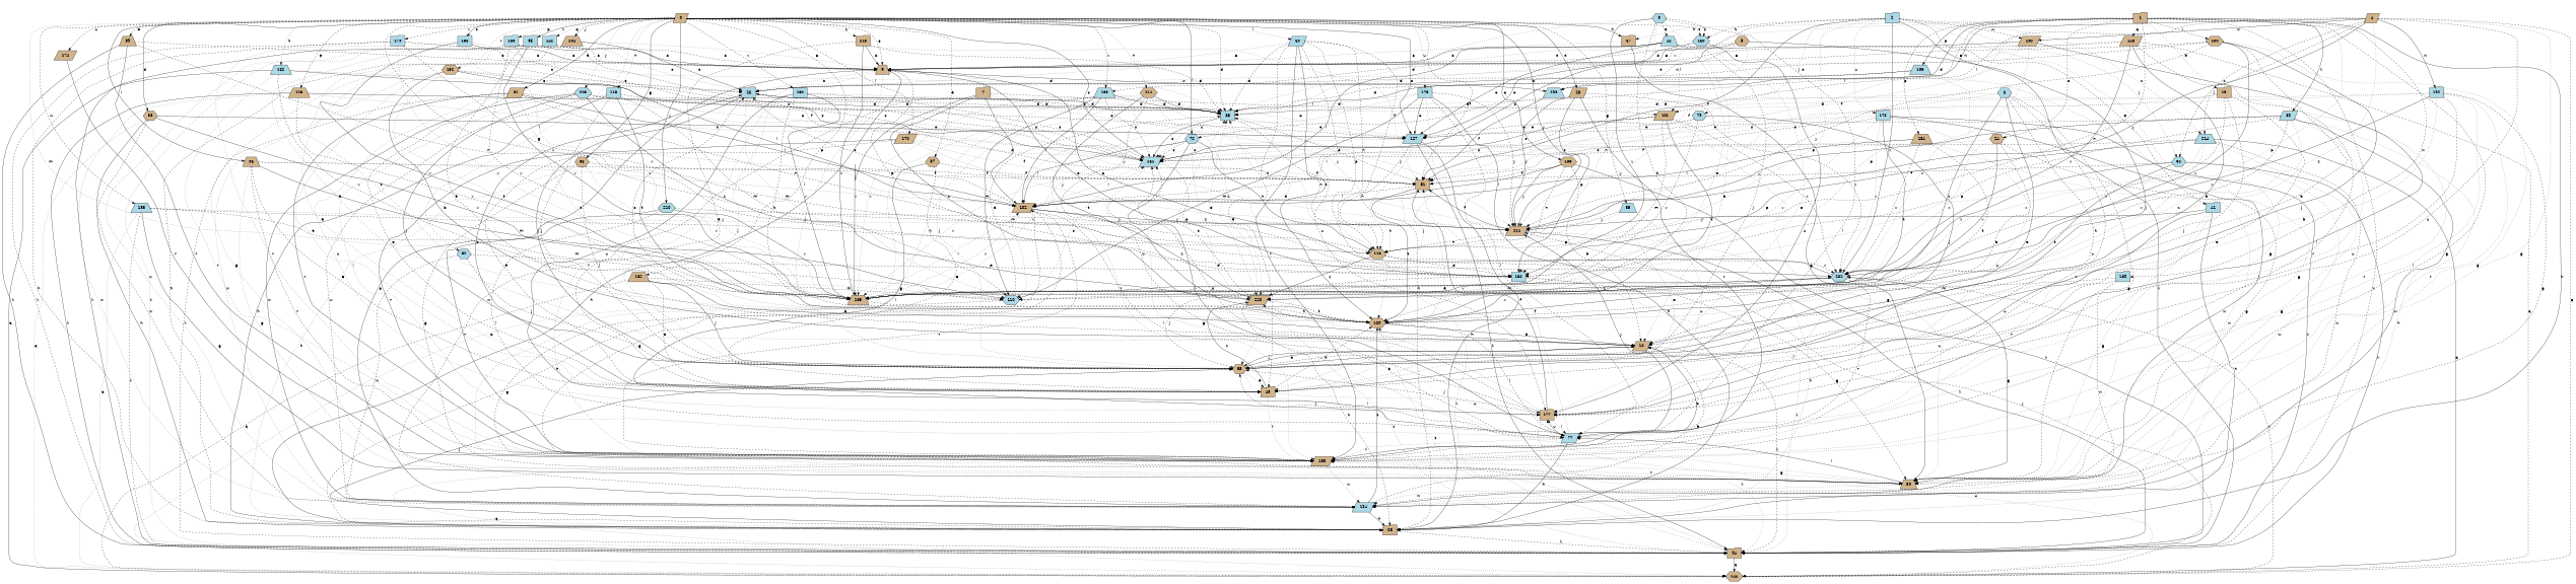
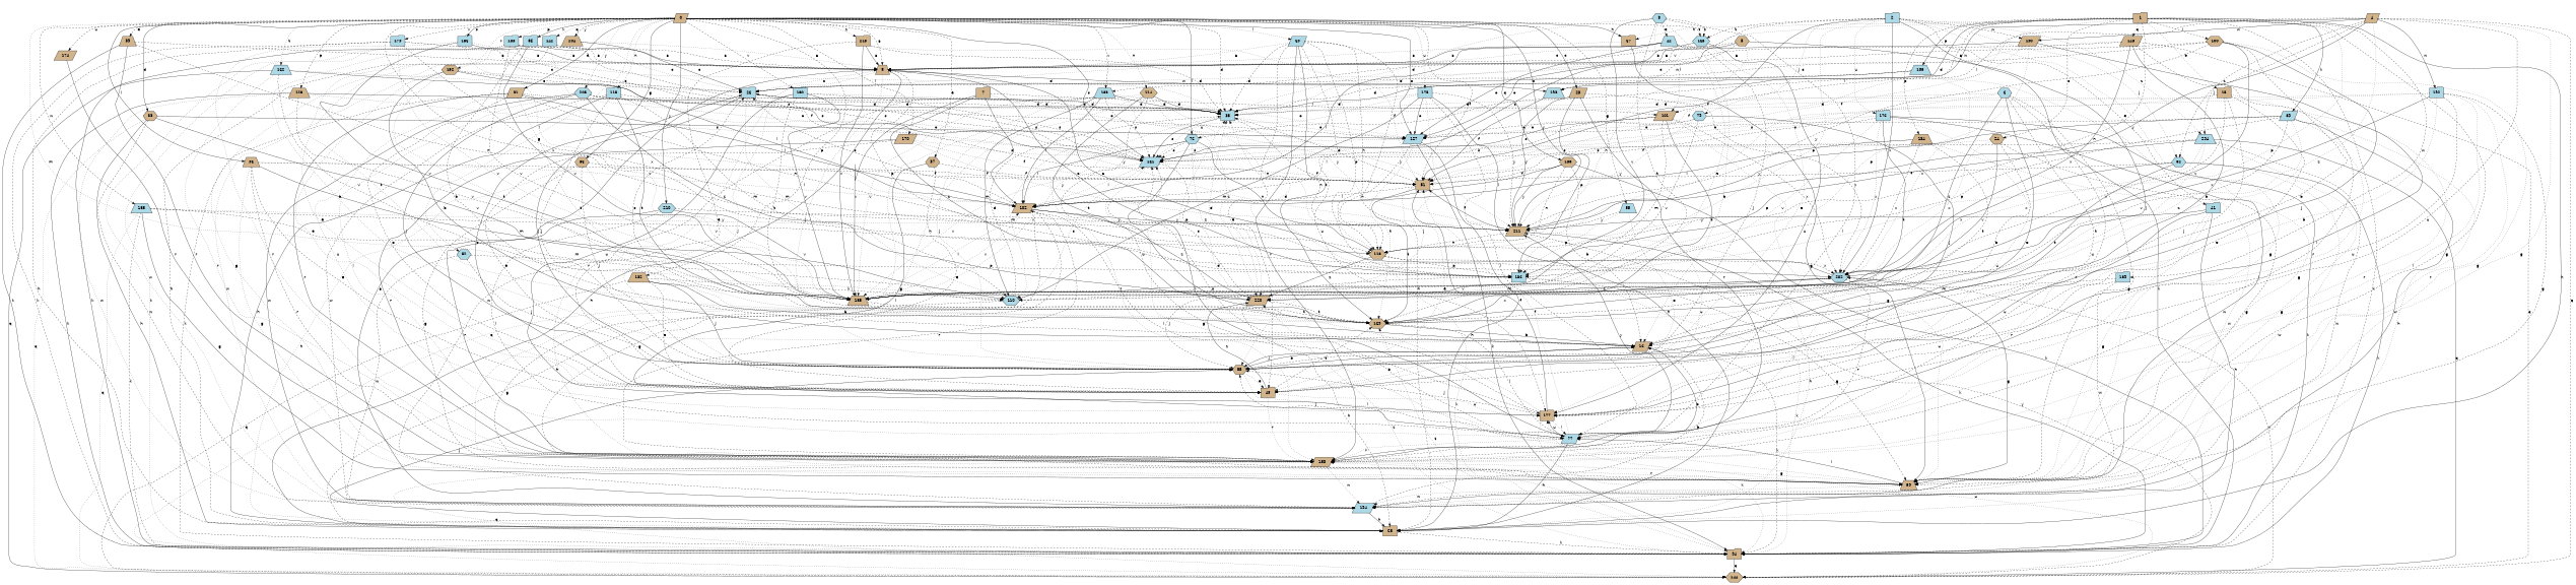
  strict digraph {
    fontname="DejaVu Sans"
    node [fillcolor=tan fontname="DejaVu Sans" shape=folder style=filled]
    edge [fontname="DejaVu Sans" style=dashed]
    0 [shape=parallelogram]
    8 [shape=trapezium]
    23 [shape=parallelogram]
    31 [shape=parallelogram]
    33 [shape=hexagon]
    35 [fillcolor=lightblue]
    37 [shape=hexagon]
    39 [shape=trapezium]
    51
    52 [fillcolor=lightblue shape=hexagon]
    55 [fillcolor=lightblue shape=trapezium]
    56 [shape=hexagon]
    67
    69 [fillcolor=lightblue shape=parallelogram]
    76 [fillcolor=lightblue shape=hexagon]
    86 [fillcolor=lightblue]
    96 [shape=trapezium]
    110 [fillcolor=lightblue shape=hexagon]
    114 [shape=hexagon]
    115 [fillcolor=lightblue]
    127 [fillcolor=lightblue shape=parallelogram]
    128 [shape=trapezium]
    132 [shape=trapezium]
    133 [fillcolor=lightblue]
    138 [shape=hexagon]
    142 [fillcolor=lightblue]
    152 [shape=hexagon]
    156 [fillcolor=lightblue]
    161 [fillcolor=lightblue shape=parallelogram]
    162 [fillcolor=lightblue shape=trapezium]
-   165 [fillcolor=lightblue shape=hexagon label=160]
+   165 [fillcolor=lightblue shape=hexagon]
    170 [shape=parallelogram]
    174 [shape=parallelogram]
    175 [fillcolor=lightblue]
    179 [fillcolor=lightblue]
    180 [fillcolor=lightblue]
    183 [fillcolor=lightblue shape=trapezium]
    188 [fillcolor=lightblue shape=trapezium]
    202 [fillcolor=lightblue shape=hexagon]
    204 [shape=trapezium]
    205 [fillcolor=lightblue shape=hexagon]
    210 [fillcolor=lightblue shape=hexagon]
    211 [shape=parallelogram]
    213
    26 [fillcolor=lightblue]
    68
    136 [fillcolor=lightblue]
    193 [fillcolor=lightblue shape=trapezium]
    85 [shape=hexagon]
    153 [shape=parallelogram]
    94
    118 [shape=hexagon]
    43
    169 [shape=hexagon]
    177
    102 [shape=parallelogram]
    185 [shape=trapezium]
    144 [shape=hexagon]
    194 [fillcolor=lightblue shape=parallelogram]
    77 [fillcolor=lightblue shape=parallelogram]
    59 [shape=trapezium]
    220 [shape=parallelogram]
    16 [shape=parallelogram]
    1
    15
    24 [shape=hexagon]
    89 [fillcolor=lightblue shape=parallelogram]
    100 [shape=hexagon]
    134 [shape=trapezium]
    135 [fillcolor=lightblue shape=trapezium]
    143 [shape=parallelogram]
    189 [fillcolor=lightblue]
    2 [fillcolor=lightblue]
    41 [fillcolor=lightblue]
    79 [fillcolor=lightblue shape=hexagon]
    82 [fillcolor=lightblue shape=hexagon]
    176 [fillcolor=lightblue]
    190 [shape=parallelogram]
-   214 [fillcolor=lightblue shape=trapezium]
+   214 [fillcolor=lightblue shape=trapezium label=294]
    3 [fillcolor=lightblue shape=hexagon]
    42 [fillcolor=lightblue shape=trapezium]
    101 [shape=parallelogram]
    4 [shape=parallelogram]
    192 [fillcolor=lightblue]
    5 [shape=hexagon]
    6 [fillcolor=lightblue shape=hexagon]
    7
    0 -> 8 [label=a]
    0 -> 23 [label=c style=solid]
    0 -> 31 [label=d style=solid]
    0 -> 33 [label=d style=solid]
    0 -> 35 [label=d]
    0 -> 37 [label=e]
    0 -> 39 [label=e]
    0 -> 51 [label=f]
    0 -> 52 [label=g style=dotted]
    0 -> 55 [label=g]
    0 -> 56 [label=g style=solid]
    0 -> 67 [label=h style=solid]
    0 -> 69 [label=i style=dotted]
    0 -> 76 [label=i style=solid]
    0 -> 86 [label=k style=solid]
    0 -> 96 [label=l style=solid]
    0 -> 110 [label=m style=dotted]
    0 -> 114 [label=n style=dotted]
    0 -> 115 [label=n style=dotted]
    0 -> 127 [label=o style=solid]
    0 -> 128 [label=p]
    0 -> 132 [label=p]
    0 -> 133 [label=p style=dotted]
    0 -> 138 [label=q style=solid]
    0 -> 142 [label=q style=dotted]
    0 -> 152 [label=r style=dotted]
    0 -> 156 [label=s style=solid]
    0 -> 161 [label=s style=solid]
    0 -> 162 [label=t style=dotted]
    0 -> 165 [label=t]
    0 -> 170 [label=i]
    0 -> 174 [label=u]
    0 -> 175 [label=u style=dotted]
    0 -> 179 [label=v]
    0 -> 180 [label=v]
    0 -> 183 [label=v]
    0 -> 188 [label=w]
    0 -> 202 [label=x]
    0 -> 204 [label=y]
    0 -> 205 [label=y style=dotted]
    0 -> 210 [label=y style=solid]
    0 -> 211 [label=y style=solid]
    0 -> 213 [label=z style=dotted]
    8 -> 26 [label=c style=dotted]
    8 -> 68 [label=h style=solid]
    8 -> 136 [label=p]
    8 -> 193 [label=w style=solid]
    8 -> 85 [label=j style=dotted]
    8 -> 153 [label=r style=dotted]
    23 -> 35 [label=d style=dotted]
    23 -> 202 [label=x]
    23 -> 211 [label=y style=solid]
    23 -> 136 [label=p style=solid]
    23 -> 153 [label=r style=solid]
    31 -> 35 [label=d style=dotted]
    31 -> 127 [label=o style=dotted]
    31 -> 153 [label=r style=solid]
    31 -> 94 [label=k]
    31 -> 118 [label=n]
    31 -> 43 [label=e]
    31 -> 169 [label=t style=dotted]
    31 -> 177 [label=u style=dotted]
    31 -> 102 [label=l style=solid]
    33 -> 127 [label=o style=solid]
    33 -> 68 [label=h style=solid]
    33 -> 185 [label=v style=solid]
    33 -> 144 [label=q style=dotted]
    33 -> 194 [label=w]
    35 -> 127 [label=o style=dotted]
    35 -> 161 [label=s style=solid]
    35 -> 26 [label=c]
    35 -> 153 [label=r style=dotted]
    35 -> 118 [label=n]
    37 -> 51 [label=f]
    37 -> 43 [label=e]
    37 -> 77 [label=i style=solid]
    39 -> 8 [label=a]
    39 -> 153 [label=r style=solid]
    39 -> 94 [label=k style=solid]
    39 -> 118 [label=n]
    51 -> 35 [label=d]
    51 -> 43 [label=e style=dotted]
    51 -> 169 [label=t style=solid]
    51 -> 102 [label=l]
    52 -> 136 [label=p]
    52 -> 85 [label=j]
    52 -> 194 [label=w]
    55 -> 211 [label=y]
    55 -> 136 [label=p style=dotted]
    55 -> 43 [label=e style=dotted]
    55 -> 177 [label=u style=dotted]
    56 -> 51 [label=f]
    56 -> 68 [label=h style=dotted]
    56 -> 85 [label=j]
    56 -> 185 [label=v style=dotted]
    56 -> 59 [label=g]
    67 -> 8 [label=a style=dotted]
    67 -> 59 [label=g style=solid]
    69 -> 8 [label=a style=dotted]
    69 -> 35 [label=d]
    69 -> 68 [label=h]
    69 -> 136 [label=p]
    69 -> 153 [label=r style=solid]
    69 -> 118 [label=n]
    69 -> 43 [label=e]
    69 -> 169 [label=t style=solid]
    69 -> 177 [label=u]
    76 -> 110 [label=m style=dotted]
    76 -> 161 [label=s]
    76 -> 118 [label=n style=solid]
    76 -> 102 [label=l style=solid]
    76 -> 185 [label=v style=dotted]
    76 -> 77 [label=i style=solid]
    76 -> 220 [label=z style=dotted]
    86 -> 8 [label=a style=solid]
    86 -> 94 [label=k style=solid]
    86 -> 185 [label=v style=solid]
    86 -> 16 [label=b]
    96 -> 51 [label=f]
    96 -> 110 [label=m style=solid]
    96 -> 153 [label=r]
    96 -> 43 [label=e]
    96 -> 102 [label=l style=dotted]
    96 -> 59 [label=g style=dotted]
    110 -> 35 [label=d]
    110 -> 161 [label=s style=dotted]
    110 -> 59 [label=g]
    114 -> 35 [label=d style=solid]
    114 -> 118 [label=n style=dotted]
    114 -> 169 [label=t style=solid]
    114 -> 177 [label=u]
    114 -> 144 [label=q style=dotted]
    114 -> 59 [label=g style=dotted]
    114 -> 220 [label=z style=dotted]
    115 -> 35 [label=d]
    115 -> 110 [label=m]
    115 -> 211 [label=y style=dotted]
    115 -> 68 [label=h style=solid]
    115 -> 85 [label=j]
    115 -> 169 [label=t style=solid]
    115 -> 194 [label=w]
    127 -> 161 [label=s style=dotted]
    127 -> 68 [label=h style=solid]
    127 -> 94 [label=k style=solid]
    127 -> 118 [label=n]
    127 -> 169 [label=t style=dotted]
    128 -> 35 [label=d style=solid]
    128 -> 161 [label=s style=dotted]
    128 -> 94 [label=k style=solid]
    128 -> 185 [label=v]
    128 -> 194 [label=w style=dotted]
-   132 -> 110 [label=m]
+   132 -> 110 [label=k]
    132 -> 85 [label=j style=solid]
    132 -> 43 [label=e]
    132 -> 144 [label=q]
    132 -> 16 [label=b style=solid]
    133 -> 8 [label=a]
    133 -> 51 [label=f]
    133 -> 161 [label=s]
    133 -> 169 [label=t style=dotted]
    133 -> 185 [label=v]
    133 -> 194 [label=w style=dotted]
    133 -> 16 [label=b style=dotted]
    138 -> 51 [label=f]
    138 -> 211 [label=y style=solid]
    138 -> 94 [label=k style=solid]
    138 -> 118 [label=n]
    138 -> 102 [label=l style=solid]
    138 -> 16 [label=b]
    142 -> 8 [label=a]
    142 -> 26 [label=c style=dotted]
    142 -> 68 [label=h]
    142 -> 94 [label=k style=dotted]
    142 -> 185 [label=v style=dotted]
    152 -> 161 [label=s]
    152 -> 26 [label=c style=dotted]
    152 -> 43 [label=e style=dotted]
    152 -> 169 [label=t style=dotted]
    152 -> 102 [label=l style=solid]
    152 -> 194 [label=w style=dotted]
    152 -> 16 [label=b style=solid]
    156 -> 8 [label=a style=solid]
    156 -> 35 [label=d style=dotted]
    156 -> 153 [label=r style=dotted]
    156 -> 102 [label=l style=dotted]
    156 -> 185 [label=v style=solid]
    161 -> 51 [label=f style=dotted]
    161 -> 136 [label=p]
    161 -> 102 [label=l style=dotted]
    161 -> 185 [label=v style=dotted]
    161 -> 59 [label=g style=dotted]
    162 -> 161 [label=s style=solid]
    162 -> 26 [label=c style=dotted]
    162 -> 153 [label=r style=dotted]
    162 -> 185 [label=v]
    162 -> 144 [label=q style=solid]
    165 -> 127 [label=o style=solid]
    165 -> 177 [label=u style=solid]
    170 -> 51 [label=f style=dotted]
    170 -> 161 [label=s style=dotted]
    170 -> 211 [label=y style=dotted]
    170 -> 153 [label=r style=solid]
    170 -> 43 [label=e]
    174 -> 153 [label=r style=solid]
    175 -> 35 [label=d style=dotted]
    175 -> 110 [label=m style=solid]
    175 -> 127 [label=o style=solid]
    175 -> 161 [label=u style=dotted]
    175 -> 211 [label=y]
    175 -> 68 [label=h style=solid]
    175 -> 85 [label=j style=dotted]
    175 -> 77 [label=i]
    179 -> 8 [label=a style=dotted]
    179 -> 202 [label=x]
    179 -> 26 [label=c]
    179 -> 68 [label=h]
    179 -> 94 [label=k]
    179 -> 185 [label=v style=dotted]
    180 -> 35 [label=d style=dotted]
    180 -> 161 [label=s]
    180 -> 85 [label=j style=dotted]
    180 -> 169 [label=t]
    180 -> 177 [label=u style=solid]
    180 -> 185 [label=v style=solid]
    183 -> 35 [label=d style=solid]
    183 -> 110 [label=m style=solid]
    183 -> 127 [label=o style=dotted]
    183 -> 161 [label=s]
    183 -> 211 [label=y style=dotted]
    183 -> 85 [label=j style=dotted]
    183 -> 102 [label=l style=solid]
    183 -> 185 [label=v style=dotted]
    183 -> 194 [label=w]
    188 -> 110 [label=m]
    188 -> 211 [label=y style=dotted]
    188 -> 94 [label=k]
    188 -> 118 [label=n]
    188 -> 144 [label=q style=dotted]
    188 -> 59 [label=g style=solid]
    202 -> 8 [label=a style=solid]
    202 -> 110 [label=m style=dotted]
    202 -> 153 [label=r]
    202 -> 185 [label=v style=solid]
    202 -> 77 [label=i style=dotted]
    202 -> 59 [label=g style=solid]
    202 -> 220 [label=z style=dotted]
    204 -> 8 [label=a style=dotted]
    204 -> 26 [label=c style=solid]
    204 -> 43 [label=e style=dotted]
    204 -> 59 [label=g style=dotted]
    205 -> 35 [label=d]
    205 -> 127 [label=o]
    205 -> 85 [label=j style=solid]
    205 -> 194 [label=w style=solid]
    205 -> 77 [label=i style=dotted]
    205 -> 220 [label=z style=solid]
    210 -> 211 [label=y]
    210 -> 153 [label=r style=solid]
    210 -> 185 [label=v style=solid]
    210 -> 77 [label=i]
    211 -> 51 [label=f style=solid]
    211 -> 68 [label=h style=dotted]
    211 -> 94 [label=k style=solid]
    211 -> 118 [label=n]
    213 -> 8 [label=a style=solid]
    213 -> 35 [label=d]
    213 -> 51 [label=f style=dotted]
    213 -> 43 [label=e]
    213 -> 185 [label=v style=solid]
    26 -> 35 [label=d style=solid]
    26 -> 110 [label=m style=dotted]
    26 -> 161 [label=s]
    26 -> 85 [label=j style=solid]
    68 -> 85 [label=j style=solid]
    68 -> 94 [label=k]
    136 -> 8 [label=a style=solid]
    136 -> 35 [label=d style=dotted]
    136 -> 85 [label=j]
    136 -> 94 [label=k style=dotted]
    136 -> 59 [label=g]
    193 -> 51 [label=f style=solid]
    85 -> 43 [label=e style=dotted]
    85 -> 77 [label=i style=dotted]
    85 -> 16 [label=b style=solid]
    153 -> 144 [label=q style=dotted]
    153 -> 194 [label=w style=dotted]
    153 -> 59 [label=g style=dotted]
    153 -> 16 [label=b style=solid]
    94 -> 169 [label=t style=dotted]
    94 -> 144 [label=q style=solid]
    94 -> 220 [label=z style=dotted]
    118 -> 202 [label=x]
    118 -> 136 [label=p]
    118 -> 94 [label=k style=dotted]
    118 -> 220 [label=z style=solid]
    43 -> 26 [label=c style=solid]
    43 -> 153 [label=r style=dotted]
    43 -> 169 [label=t]
    43 -> 177 [label=u style=dotted]
    43 -> 220 [label=z style=solid]
    43 -> 16 [label=b style=dotted]
    169 -> 202 [label=x style=solid]
    169 -> 26 [label=c]
    169 -> 77 [label=i]
    169 -> 16 [label=b style=solid]
    177 -> 35 [label=d style=dotted]
    177 -> 51 [label=f style=solid]
    177 -> 161 [label=s]
    177 -> 85 [label=j]
    177 -> 94 [label=k style=dotted]
    177 -> 77 [label=i style=dotted]
    102 -> 211 [label=y style=solid]
    102 -> 26 [label=c]
    102 -> 68 [label=h]
    102 -> 153 [label=r]
    102 -> 185 [label=v style=dotted]
    102 -> 59 [label=g]
    102 -> 220 [label=z style=solid]
    185 -> 169 [label=t]
    185 -> 102 [label=l style=dotted]
    144 -> 202 [label=x]
    144 -> 211 [label=y]
    144 -> 177 [label=u style=dotted]
    194 -> 8 [label=a style=solid]
    194 -> 68 [label=h style=solid]
-   194 -> 169 [label=t style=solid]
    194 -> 16 [label=b]
    77 -> 51 [label=f style=dotted]
    77 -> 211 [label=y style=solid]
    77 -> 68 [label=h style=solid]
    77 -> 85 [label=j]
    77 -> 153 [label=r style=dotted]
    77 -> 177 [label=u style=solid]
    77 -> 102 [label=l]
    59 -> 153 [label=r style=dotted]
    59 -> 194 [label=w style=dotted]
    59 -> 77 [label=i style=solid]
    220 -> 35 [label=d style=dotted]
    220 -> 161 [label=s]
    220 -> 68 [label=h]
    220 -> 169 [label=t]
    16 -> 85 [label=j style=solid]
    16 -> 94 [label=k]
    1 -> 35 [label=d style=solid]
    1 -> 51 [label=f style=dotted]
    1 -> 67 [label=h style=dotted]
    1 -> 76 [label=i]
    1 -> 26 [label=c style=dotted]
    1 -> 68 [label=h style=solid]
    1 -> 136 [label=p style=dotted]
    1 -> 94 [label=k]
    1 -> 118 [label=n]
    1 -> 59 [label=g]
    1 -> 15 [label=b style=dotted]
    1 -> 24 [label=c]
    1 -> 89 [label=k style=solid]
    1 -> 100 [label=l]
    1 -> 134 [label=p]
    1 -> 135 [label=p style=solid]
    1 -> 143 [label=q style=dotted]
    1 -> 189 [label=w]
    15 -> 35 [label=d style=dotted]
    15 -> 161 [label=s style=dotted]
    15 -> 85 [label=j]
    15 -> 153 [label=r style=dotted]
    15 -> 43 [label=e]
    15 -> 185 [label=v]
    24 -> 161 [label=s style=dotted]
    24 -> 202 [label=x style=dotted]
    24 -> 185 [label=v style=solid]
    24 -> 59 [label=g]
    24 -> 16 [label=b]
    89 -> 127 [label=o]
    89 -> 211 [label=y style=solid]
    89 -> 68 [label=h style=dotted]
    89 -> 136 [label=p]
    89 -> 185 [label=v]
    89 -> 194 [label=w style=solid]
    89 -> 77 [label=i style=dotted]
    89 -> 220 [label=z style=dotted]
    100 -> 8 [label=a]
    100 -> 211 [label=y]
    100 -> 26 [label=c]
    100 -> 85 [label=j style=solid]
    100 -> 185 [label=v style=solid]
    100 -> 59 [label=g style=dotted]
    100 -> 16 [label=b]
    134 -> 161 [label=s style=dotted]
    134 -> 202 [label=x]
    134 -> 169 [label=t]
    134 -> 102 [label=l style=solid]
    134 -> 194 [label=w style=dotted]
    135 -> 35 [label=d]
    135 -> 202 [label=x style=dotted]
    135 -> 26 [label=c style=solid]
    135 -> 59 [label=g style=dotted]
    143 -> 8 [label=a]
    143 -> 202 [label=x style=solid]
    143 -> 26 [label=c style=dotted]
    143 -> 153 [label=r]
    143 -> 144 [label=q]
    143 -> 16 [label=b style=solid]
    189 -> 110 [label=m]
    189 -> 177 [label=u]
    189 -> 194 [label=w]
    2 -> 51 [label=f style=solid]
    2 -> 165 [label=t]
    2 -> 183 [label=v]
    2 -> 202 [label=x style=solid]
    2 -> 136 [label=p style=dotted]
    2 -> 94 [label=k style=solid]
    2 -> 59 [label=g style=dotted]
    2 -> 41 [label=e]
    2 -> 79 [label=j style=dotted]
    2 -> 82 [label=j style=dotted]
    2 -> 176 [label=u style=dotted]
    2 -> 190 [label=w]
    2 -> 214 [label=z style=dotted]
    41 -> 211 [label=y style=solid]
    41 -> 68 [label=h style=solid]
    41 -> 153 [label=r style=dotted]
    41 -> 177 [label=u style=solid]
    41 -> 59 [label=g style=dotted]
    79 -> 127 [label=o style=dotted]
    79 -> 211 [label=y style=dotted]
    79 -> 85 [label=j style=solid]
    79 -> 102 [label=l]
    79 -> 185 [label=v]
    82 -> 51 [label=f]
    82 -> 202 [label=x style=solid]
    82 -> 94 [label=k style=solid]
    82 -> 169 [label=t style=solid]
    82 -> 194 [label=w style=dotted]
    176 -> 51 [label=f]
    176 -> 127 [label=o style=dotted]
    176 -> 202 [label=x style=dotted]
    176 -> 94 [label=k style=solid]
    176 -> 169 [label=t style=solid]
    176 -> 177 [label=u style=dotted]
    176 -> 185 [label=v style=dotted]
    176 -> 194 [label=w style=solid]
    190 -> 8 [label=a style=solid]
    190 -> 51 [label=f style=dotted]
    190 -> 136 [label=p style=dotted]
    190 -> 77 [label=i style=solid]
    214 -> 161 [label=s]
    214 -> 202 [label=x style=dotted]
    214 -> 136 [label=p style=solid]
    214 -> 169 [label=t style=dotted]
    214 -> 144 [label=q style=solid]
    214 -> 194 [label=w]
    214 -> 59 [label=g style=dotted]
    3 -> 35 [label=d style=dotted]
    3 -> 165 [label=t]
    3 -> 43 [label=e style=dotted]
    3 -> 169 [label=t]
    3 -> 185 [label=v style=solid]
    3 -> 77 [label=i]
    3 -> 42 [label=e]
    3 -> 101 [label=l style=dotted]
    42 -> 8 [label=a style=solid]
    42 -> 127 [label=o style=solid]
    42 -> 85 [label=j]
    42 -> 102 [label=l style=solid]
    42 -> 220 [label=z style=dotted]
    42 -> 16 [label=b style=dotted]
    101 -> 110 [label=m]
    101 -> 127 [label=o]
    101 -> 161 [label=s style=solid]
    101 -> 202 [label=x]
    101 -> 169 [label=t style=solid]
    101 -> 59 [label=g style=dotted]
    4 -> 211 [label=y style=solid]
    4 -> 193 [label=w style=solid]
    4 -> 177 [label=u]
    4 -> 144 [label=q]
    4 -> 59 [label=g style=dotted]
    4 -> 220 [label=z style=dotted]
    4 -> 82 [label=j]
    4 -> 190 [label=w style=solid]
    4 -> 214 [label=z]
    4 -> 101 [label=l]
    4 -> 192 [label=w style=solid]
    192 -> 35 [label=d style=dotted]
    192 -> 161 [label=s style=dotted]
    192 -> 202 [label=x style=solid]
    192 -> 153 [label=r style=dotted]
    192 -> 177 [label=u]
    192 -> 77 [label=i style=dotted]
    192 -> 59 [label=g]
    192 -> 16 [label=b style=dotted]
    5 -> 8 [label=a]
    5 -> 35 [label=d style=dotted]
    5 -> 161 [label=s style=solid]
    5 -> 193 [label=w]
    5 -> 85 [label=j style=solid]
    5 -> 118 [label=n style=dotted]
    6 -> 35 [label=d style=dotted]
    6 -> 153 [label=r]
    6 -> 118 [label=n style=dotted]
    6 -> 43 [label=e style=solid]
    6 -> 177 [label=u]
    6 -> 59 [label=g]
    6 -> 220 [label=z style=solid]
    7 -> 211 [label=y style=dotted]
    7 -> 102 [label=l style=solid]
    7 -> 185 [label=v style=solid]
    7 -> 220 [label=z style=solid]
    7 -> 101 [label=l]
  }
